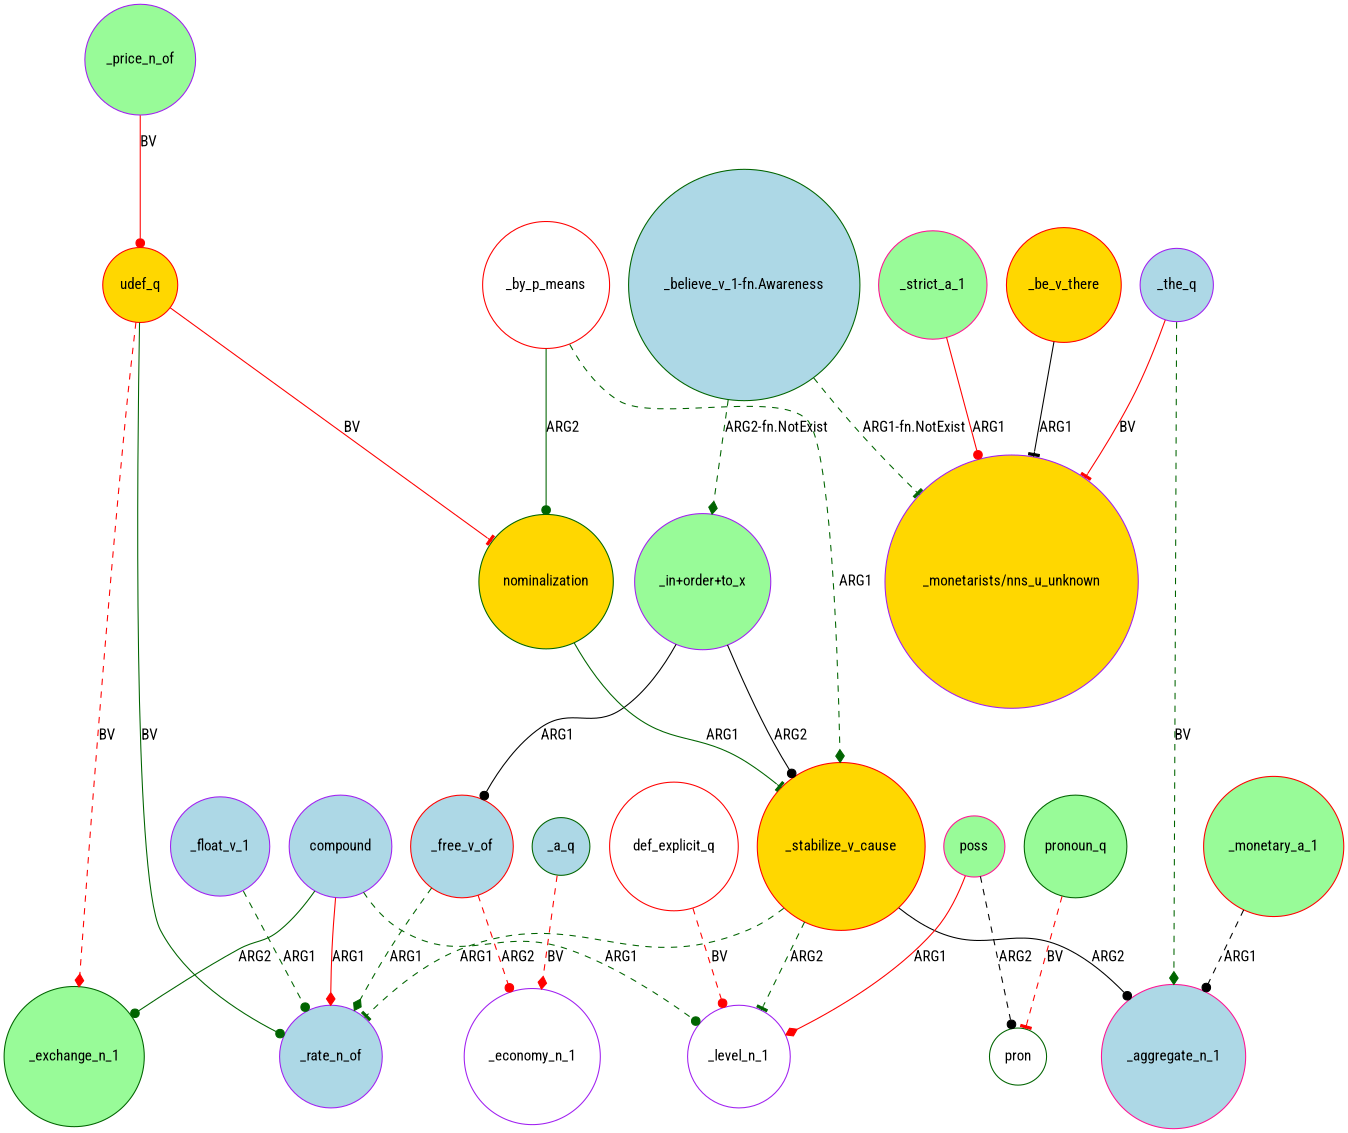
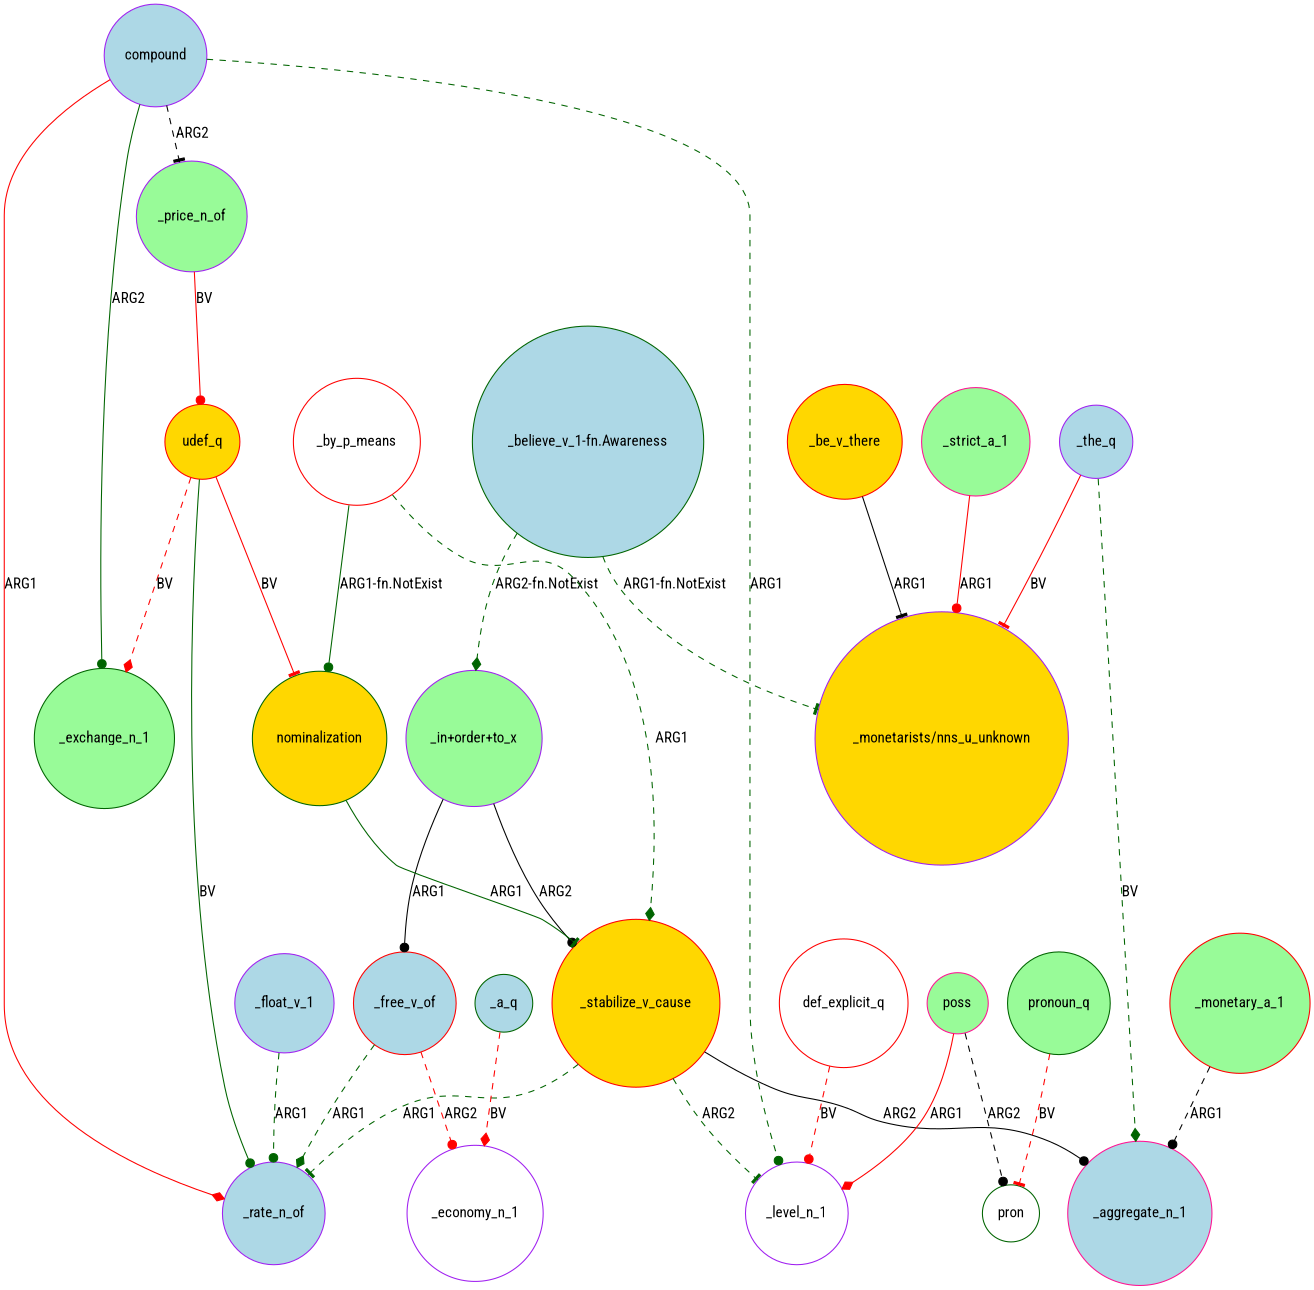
  digraph {
    fontname="Roboto Condensed"
    node [color=purple fillcolor=lightblue fontname="Roboto Condensed" shape=circle style=filled]
    edge [arrowhead=dot color=darkgreen fontname="Roboto Condensed" style=dashed]
    "_believe_v_1-fn.Awareness" [color=darkgreen]
    "_in+order+to_x" [fillcolor=palegreen]
    "_monetarists/nns_u_unknown" [fillcolor=gold]
    _stabilize_v_cause [color=red fillcolor=gold]
    _free_v_of [color=red]
    _level_n_1 [fillcolor=white]
    _rate_n_of
    _aggregate_n_1 [color=deeppink]
    _economy_n_1 [fillcolor=white]
    _price_n_of [fillcolor=palegreen]
    compound
    _exchange_n_1 [color=darkgreen fillcolor=palegreen]
    udef_q [color=red fillcolor=gold]
    nominalization [color=darkgreen fillcolor=gold]
    _by_p_means [color=red fillcolor=white]
    poss [color=deeppink fillcolor=palegreen]
    pron [color=darkgreen fillcolor=white]
    _float_v_1
    _a_q [color=darkgreen]
    _strict_a_1 [color=deeppink fillcolor=palegreen]
    _the_q
    pronoun_q [color=darkgreen fillcolor=palegreen]
    _be_v_there [color=red fillcolor=gold]
    _monetary_a_1 [color=red fillcolor=palegreen]
    def_explicit_q [color=red fillcolor=white]
    "_believe_v_1-fn.Awareness" -> "_in+order+to_x" [arrowhead=diamond label="ARG2-fn.NotExist"]
    "_believe_v_1-fn.Awareness" -> "_monetarists/nns_u_unknown" [arrowhead=tee label="ARG1-fn.NotExist"]
    "_in+order+to_x" -> _stabilize_v_cause [color=black label=ARG2 style=solid]
    "_in+order+to_x" -> _free_v_of [color=black label=ARG1 style=solid]
    _stabilize_v_cause -> _level_n_1 [arrowhead=tee label=ARG2]
    _stabilize_v_cause -> _rate_n_of [arrowhead=tee label=ARG1]
    _stabilize_v_cause -> _aggregate_n_1 [color=black label=ARG2 style=solid]
    _free_v_of -> _rate_n_of [arrowhead=diamond label=ARG1]
    _free_v_of -> _economy_n_1 [color=red label=ARG2]
    _price_n_of -> udef_q [color=red label=BV style=solid]
    compound -> _level_n_1 [label=ARG1]
    compound -> _rate_n_of [arrowhead=diamond color=red label=ARG1 style=solid]
+   compound -> _price_n_of [arrowhead=tee color=black label=ARG2]
    compound -> _exchange_n_1 [label=ARG2 style=solid]
    udef_q -> _rate_n_of [label=BV style=solid]
    udef_q -> _exchange_n_1 [arrowhead=diamond color=red label=BV]
    udef_q -> nominalization [arrowhead=tee color=red label=BV style=solid]
    nominalization -> _stabilize_v_cause [arrowhead=tee label=ARG1 style=solid]
    _by_p_means -> _stabilize_v_cause [arrowhead=diamond label=ARG1]
-   _by_p_means -> nominalization [label=ARG2 style=solid]
+   _by_p_means -> nominalization [label="ARG1-fn.NotExist" style=solid]
    poss -> _level_n_1 [arrowhead=diamond color=red label=ARG1 style=solid]
    poss -> pron [color=black label=ARG2]
    _float_v_1 -> _rate_n_of [label=ARG1]
    _a_q -> _economy_n_1 [arrowhead=diamond color=red label=BV]
    _strict_a_1 -> "_monetarists/nns_u_unknown" [color=red label=ARG1 style=solid]
    _the_q -> "_monetarists/nns_u_unknown" [arrowhead=tee color=red label=BV style=solid]
    _the_q -> _aggregate_n_1 [arrowhead=diamond label=BV]
    pronoun_q -> pron [arrowhead=tee color=red label=BV]
    _be_v_there -> "_monetarists/nns_u_unknown" [arrowhead=tee color=black label=ARG1 style=solid]
    _monetary_a_1 -> _aggregate_n_1 [color=black label=ARG1]
    def_explicit_q -> _level_n_1 [color=red label=BV]
  }
